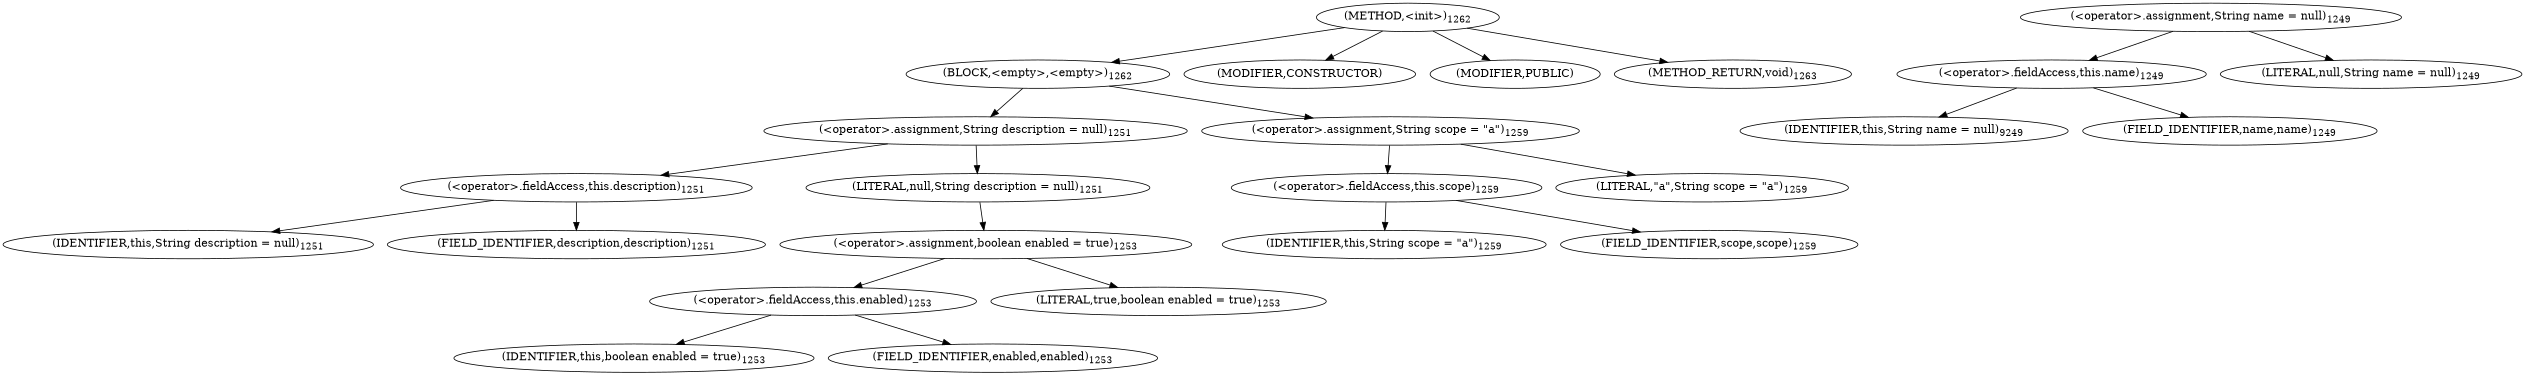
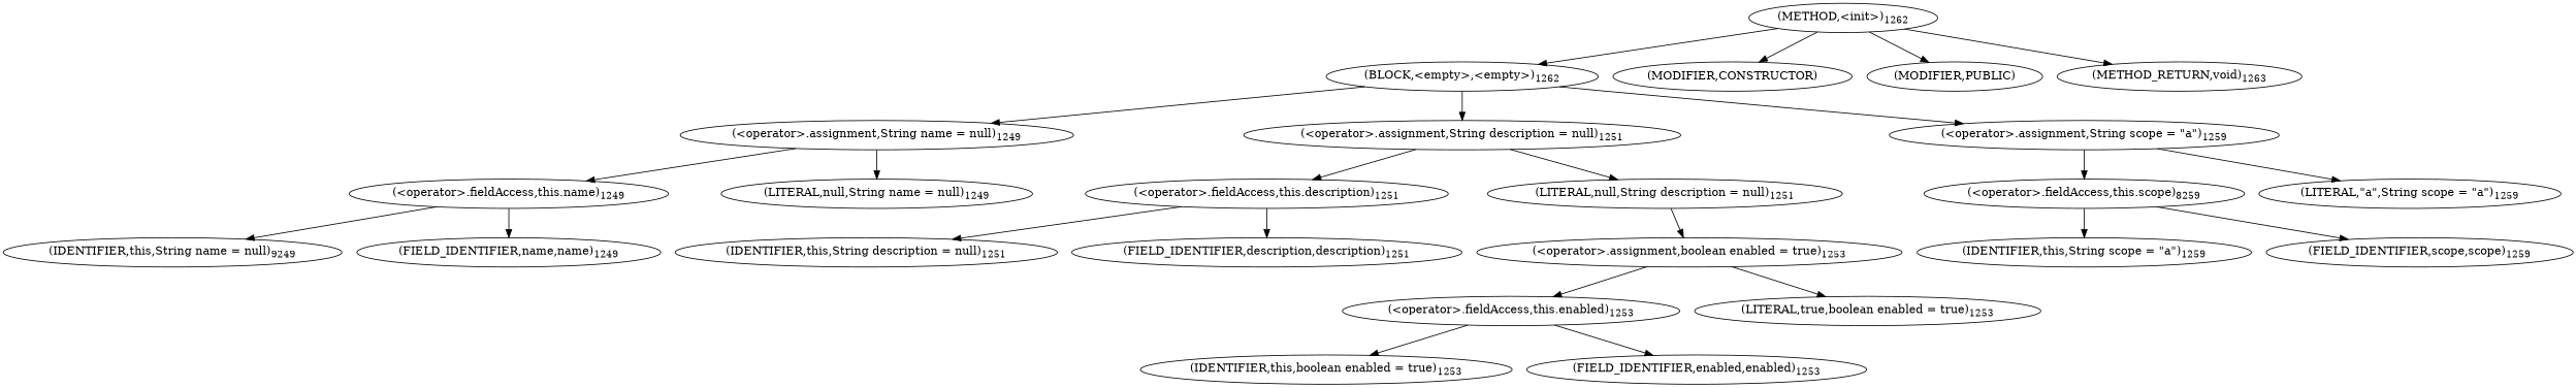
  digraph {
    n1 [label=<(METHOD,&lt;init&gt;)<SUB>1262</SUB>>]
    n2 [label=<(BLOCK,&lt;empty&gt;,&lt;empty&gt;)<SUB>1262</SUB>>]
    n3 [label=<(MODIFIER,CONSTRUCTOR)>]
    n4 [label=<(MODIFIER,PUBLIC)>]
    n5 [label=<(METHOD_RETURN,void)<SUB>1263</SUB>>]
    n6 [label=<(&lt;operator&gt;.assignment,String name = null)<SUB>1249</SUB>>]
    n7 [label=<(&lt;operator&gt;.assignment,String description = null)<SUB>1251</SUB>>]
    n8 [label=<(&lt;operator&gt;.assignment,String scope = &quot;a&quot;)<SUB>1259</SUB>>]
    n9 [label=<(&lt;operator&gt;.fieldAccess,this.name)<SUB>1249</SUB>>]
    n10 [label=<(LITERAL,null,String name = null)<SUB>1249</SUB>>]
    n11 [label=<(&lt;operator&gt;.fieldAccess,this.description)<SUB>1251</SUB>>]
    n12 [label=<(LITERAL,null,String description = null)<SUB>1251</SUB>>]
    n13 [label=<(&lt;operator&gt;.assignment,boolean enabled = true)<SUB>1253</SUB>>]
    n14 [label=<(&lt;operator&gt;.fieldAccess,this.enabled)<SUB>1253</SUB>>]
    n15 [label=<(LITERAL,true,boolean enabled = true)<SUB>1253</SUB>>]
-   n16 [label=<(&lt;operator&gt;.fieldAccess,this.scope)<SUB>1259</SUB>>]
+   n16 [label=<(&lt;operator&gt;.fieldAccess,this.scope)<SUB>8259</SUB>>]
    n17 [label=<(LITERAL,&quot;a&quot;,String scope = &quot;a&quot;)<SUB>1259</SUB>>]
    n18 [label=<(IDENTIFIER,this,String name = null)<SUB>9249</SUB>>]
    n19 [label=<(FIELD_IDENTIFIER,name,name)<SUB>1249</SUB>>]
    n20 [label=<(IDENTIFIER,this,String description = null)<SUB>1251</SUB>>]
    n21 [label=<(FIELD_IDENTIFIER,description,description)<SUB>1251</SUB>>]
    n22 [label=<(IDENTIFIER,this,boolean enabled = true)<SUB>1253</SUB>>]
    n23 [label=<(FIELD_IDENTIFIER,enabled,enabled)<SUB>1253</SUB>>]
    n24 [label=<(IDENTIFIER,this,String scope = &quot;a&quot;)<SUB>1259</SUB>>]
    n25 [label=<(FIELD_IDENTIFIER,scope,scope)<SUB>1259</SUB>>]
    n1 -> n2
    n1 -> n3
    n1 -> n4
    n1 -> n5
+   n2 -> n6
    n2 -> n7
    n2 -> n8
    n6 -> n9
    n6 -> n10
    n7 -> n11
    n7 -> n12
    n8 -> n16
    n8 -> n17
    n9 -> n18
    n9 -> n19
    n11 -> n20
    n11 -> n21
    n12 -> n13
    n13 -> n14
    n13 -> n15
    n14 -> n22
    n14 -> n23
    n16 -> n24
    n16 -> n25
  }
